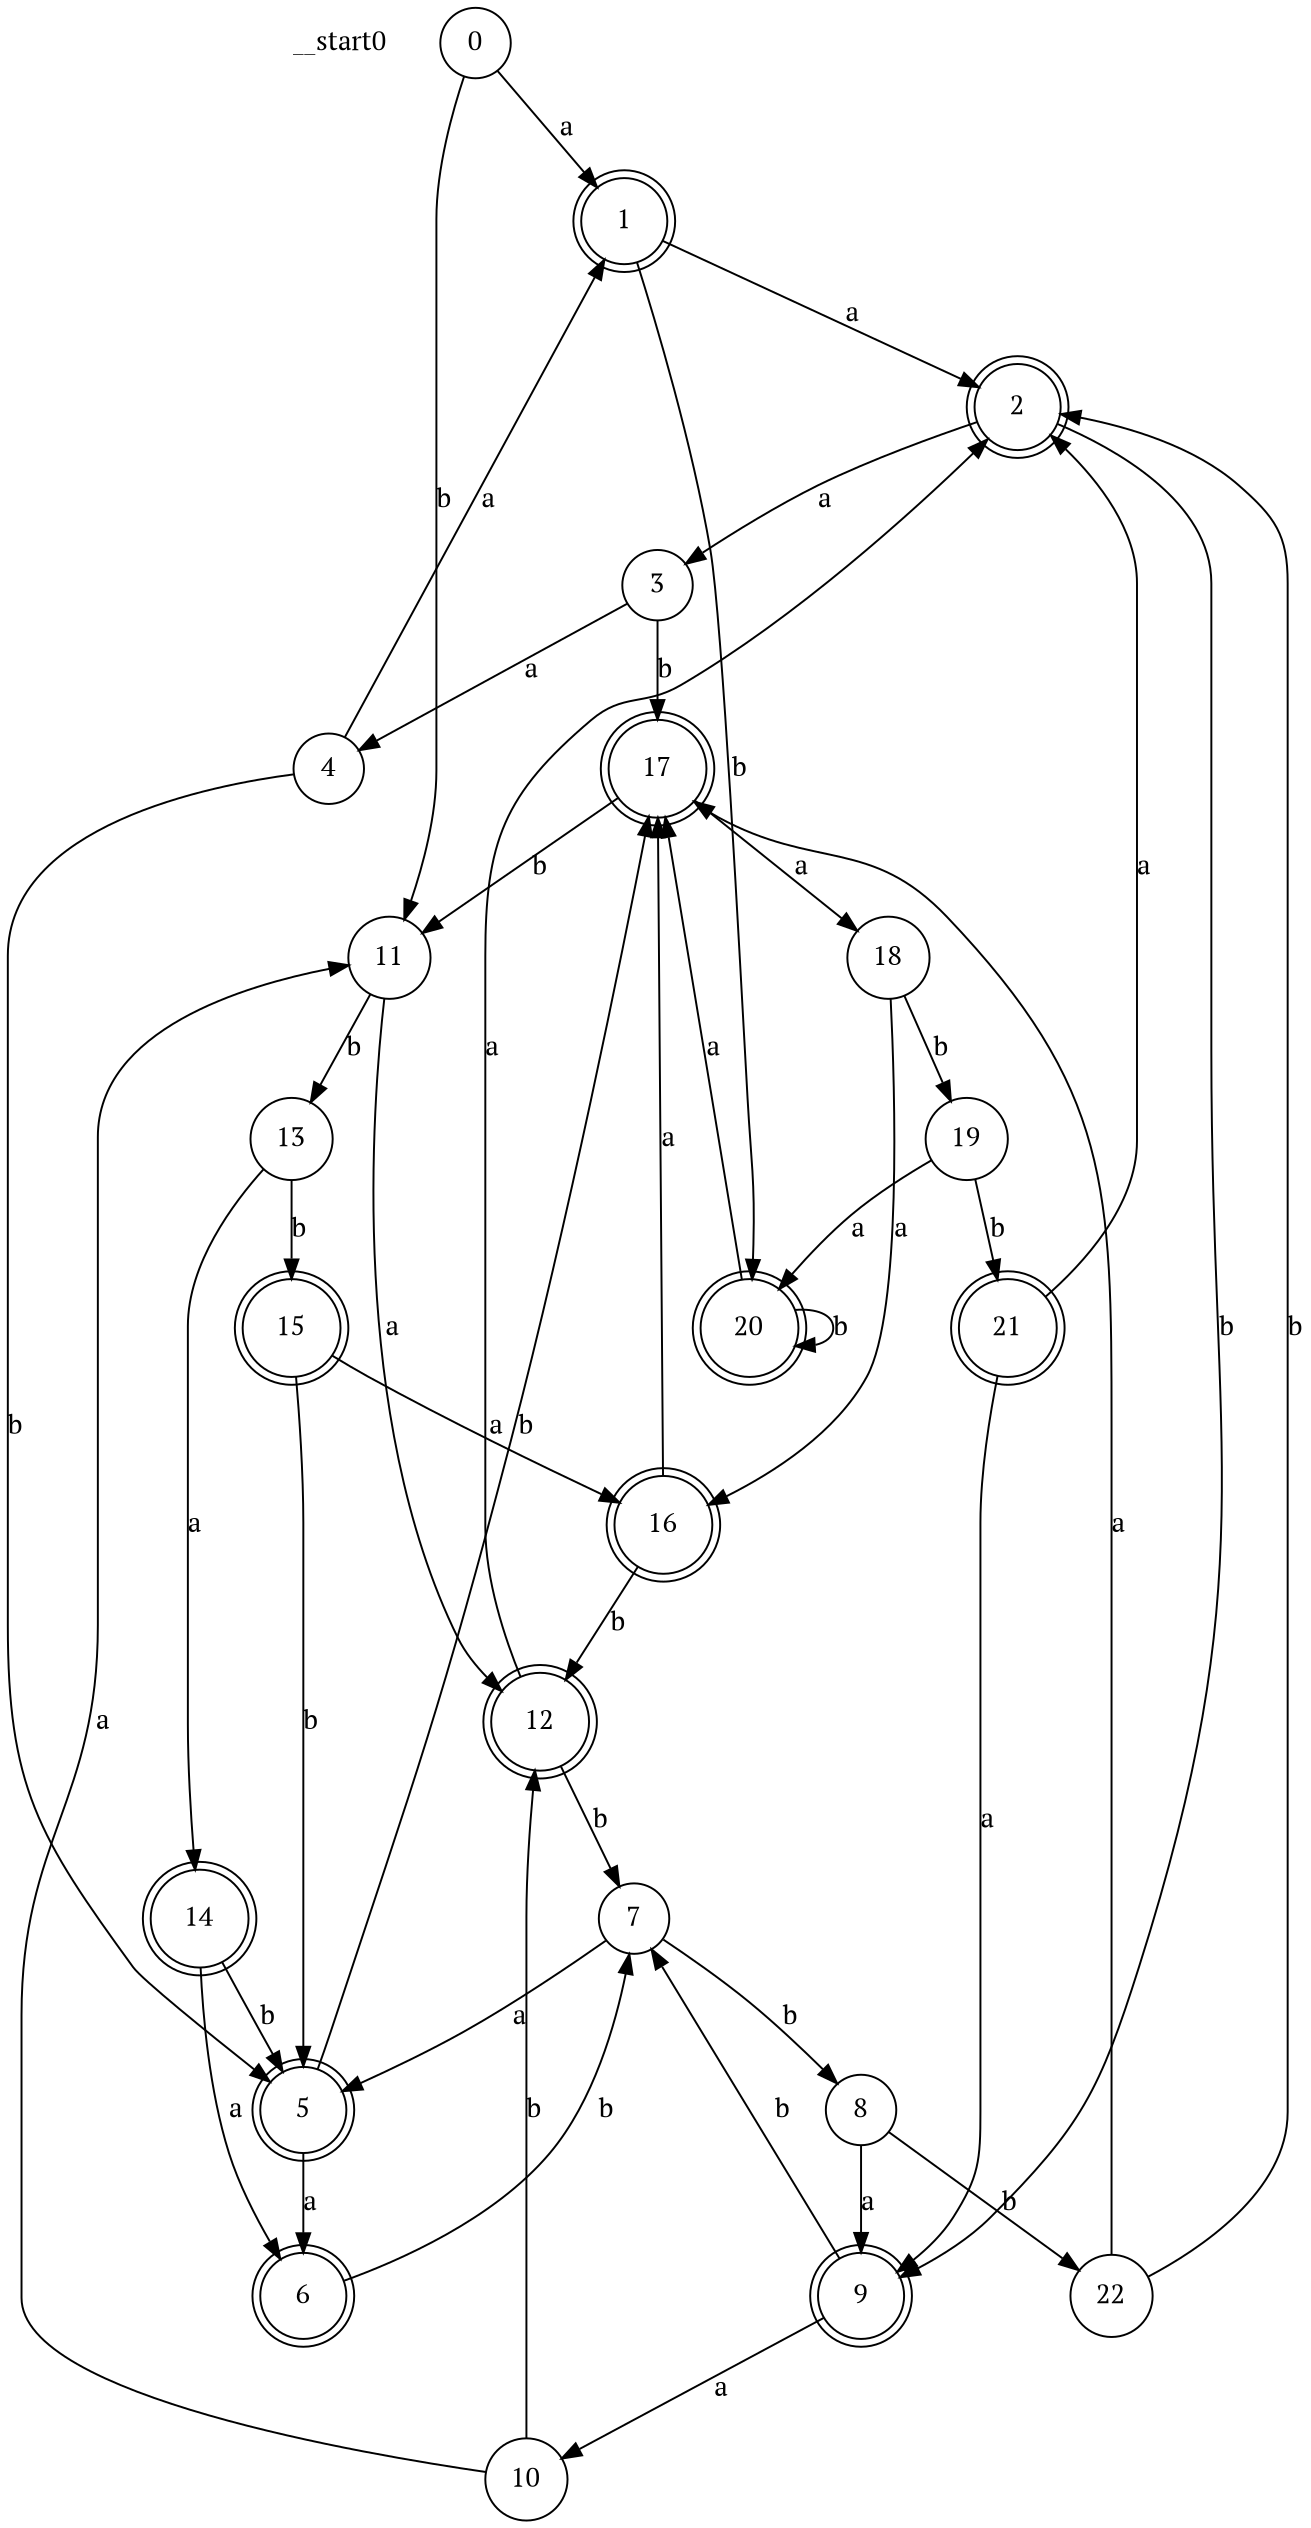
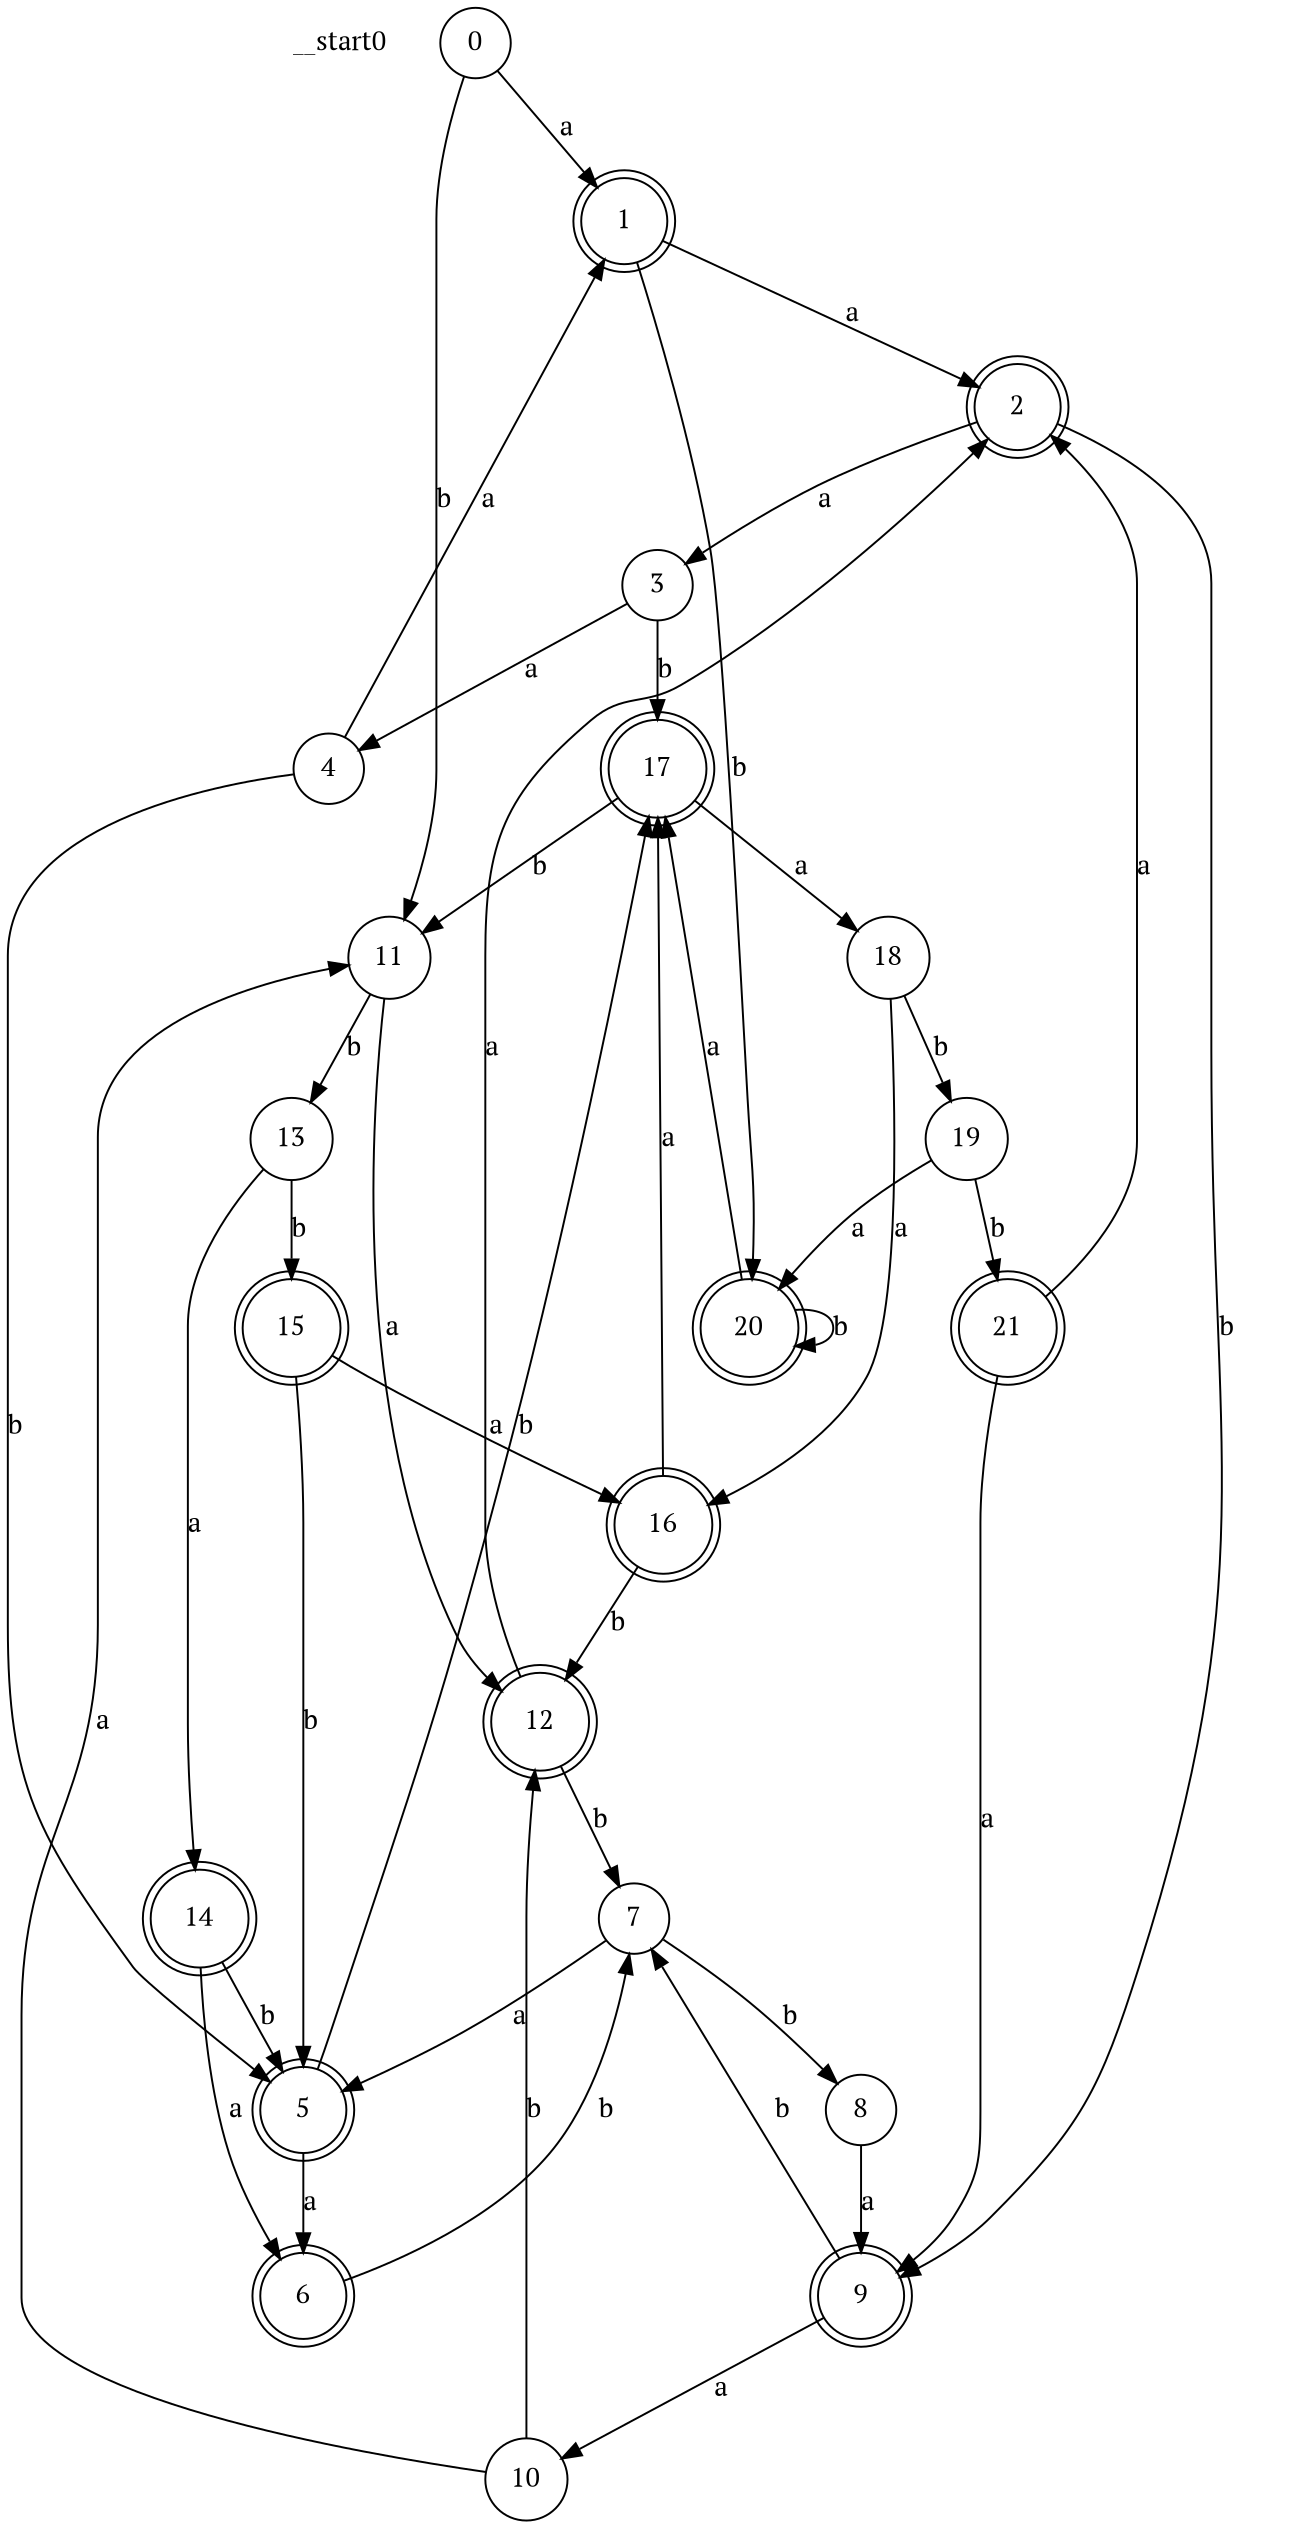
  digraph {
    fontname="PT Serif"
    rankdir=TB
    node [fontname="PT Serif" shape=doublecircle color=black fillcolor=white style="rounded,filled"]
    edge [fontname="PT Serif"]
    __start0 [shape=none color="" fillcolor="" style=""]
    n2 [label=0 shape=circle style=filled]
    n3 [label=1]
    n4 [label=11 shape=circle style=filled]
    n5 [label=2]
    n6 [label=20]
    n7 [label=12]
    n8 [label=13 shape=circle style=filled]
    n9 [label=3 shape=circle style=filled]
    n10 [label=9]
    n11 [label=17]
    n12 [label=4 shape=circle style=filled]
    n13 [label=7 shape=circle style=filled]
    n14 [label=10 shape=circle style=filled]
    n15 [label=5]
    n16 [label=18 shape=circle style=filled]
    n17 [label=6]
    n18 [label=8 shape=circle style=filled]
-   n19 [label=22 shape=circle style=filled]
    n20 [label=14]
    n21 [label=15]
    n22 [label=16]
    n23 [label=19 shape=circle style=filled]
    n24 [label=21]
    n2 -> n3 [label=a]
    n2 -> n4 [label=b]
    n3 -> n5 [label=a]
    n3 -> n6 [label=b]
    n4 -> n7 [label=a]
    n4 -> n8 [label=b]
    n5 -> n9 [label=a]
    n5 -> n10 [label=b]
    n6 -> n6 [label=b]
    n6 -> n11 [label=a]
    n7 -> n5 [label=a]
    n7 -> n13 [label=b]
    n8 -> n20 [label=a]
    n8 -> n21 [label=b]
    n9 -> n11 [label=b]
    n9 -> n12 [label=a]
    n10 -> n13 [label=b]
    n10 -> n14 [label=a]
    n11 -> n4 [label=b]
    n11 -> n16 [label=a]
    n12 -> n3 [label=a]
    n12 -> n15 [label=b]
    n13 -> n15 [label=a]
    n13 -> n18 [label=b]
    n14 -> n4 [label=a]
    n14 -> n7 [label=b]
    n15 -> n11 [label=b]
    n15 -> n17 [label=a]
    n16 -> n22 [label=a]
    n16 -> n23 [label=b]
    n17 -> n13 [label=b]
    n18 -> n10 [label=a]
-   n18 -> n19 [label=b]
-   n19 -> n5 [label=b]
-   n19 -> n11 [label=a]
    n20 -> n15 [label=b]
    n20 -> n17 [label=a]
    n21 -> n15 [label=b]
    n21 -> n22 [label=a]
    n22 -> n7 [label=b]
    n22 -> n11 [label=a]
    n23 -> n6 [label=a]
    n23 -> n24 [label=b]
    n24 -> n5 [label=a]
    n24 -> n10 [label=a]
  }
